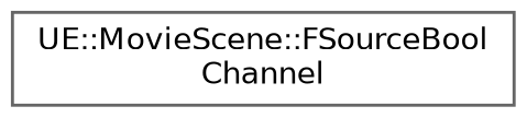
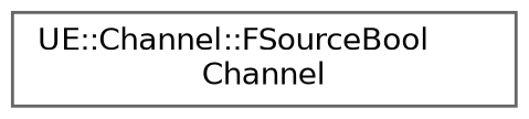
  digraph {
    rankdir=LR
-   n1 [color=grey40 fillcolor=white fontname=Helvetica fontsize=10 height=0.2 label="UE::MovieScene::FSourceBool\lChannel" shape=box style=filled width=0.4]
+   n1 [color=grey40 fillcolor=white fontname=Helvetica fontsize=10 height=0.2 label="UE::Channel::FSourceBool\lChannel" shape=box style=filled width=0.4]
  }
